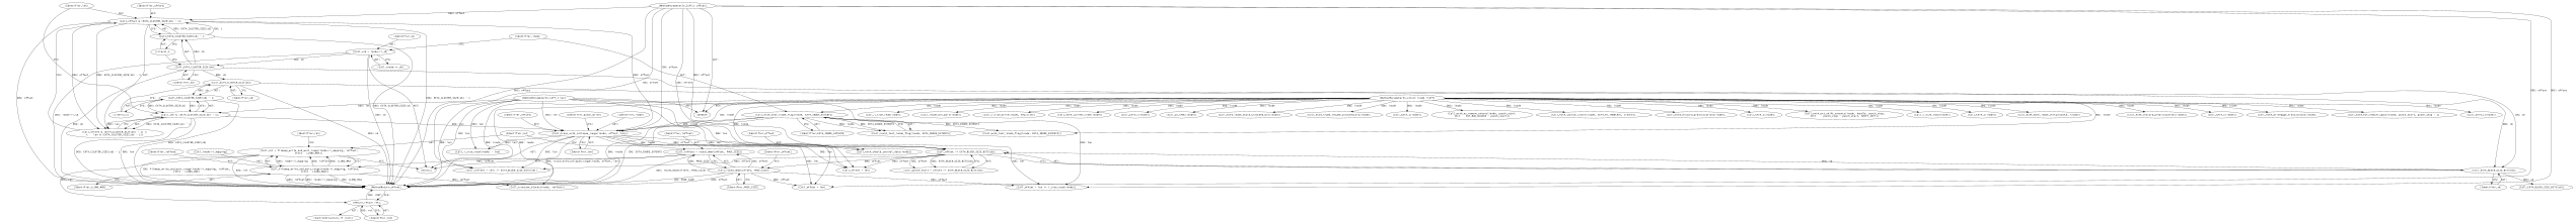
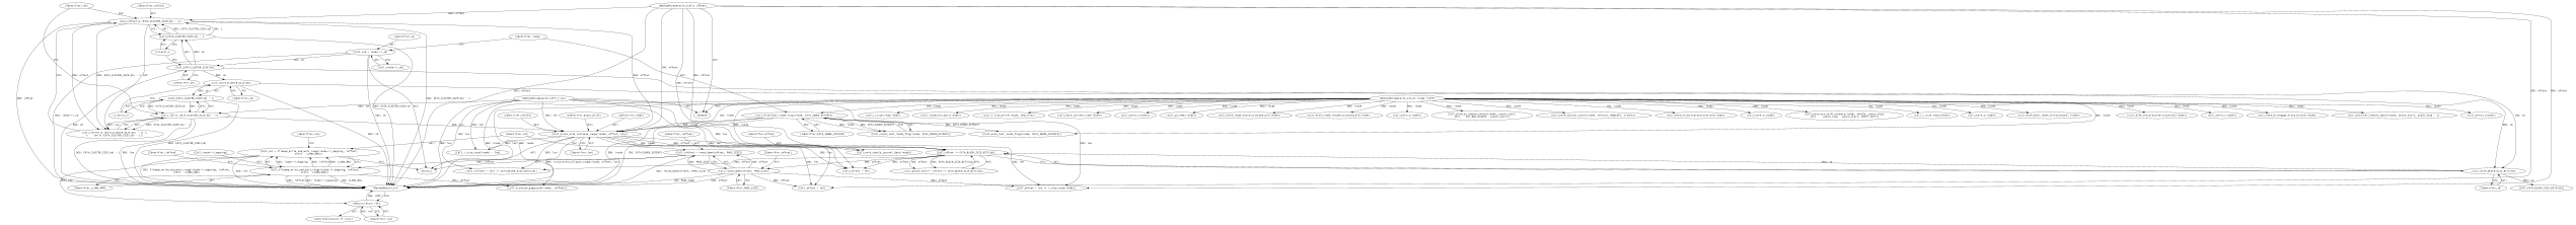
  digraph {
    fontname="Source Code Pro"
    node [fontname="Source Code Pro"]
    edge [fontname="Source Code Pro"]
    n1 [label="(Call,ret = filemap_write_and_wait_range(inode->i_mapping, ioffset,\n\t\t\t\t\t   LLONG_MAX))"]
    n2 [label="(Call,filemap_write_and_wait_range(inode->i_mapping, ioffset,\n\t\t\t\t\t   LLONG_MAX))"]
    n3 [label="(Return,return ret;)"]
-   n4 [label="(MethodReturn,offset)"]
+   n4 [label="(MethodReturn,int)"]
    n5 [label="(Block,)"]
-   n6 [label="(Call,truncate_blocks(inode, ioffset))"]
+   n6 [label="(Call,truncate_pagecache(inode, ioffset))"]
    n7 [label="(Identifier,LLONG_MAX)"]
    n8 [label="(ControlStructure,if (ret))"]
    n9 [label="(Identifier,ret)"]
    n10 [label="(Call,ioffset = round_down(offset, PAGE_SIZE))"]
    n11 [label="(Call,round_down(offset, PAGE_SIZE))"]
    n12 [label="(Call,offset + len >= i_size_read(inode))"]
    n13 [label="(Identifier,PAGE_SIZE)"]
    n14 [label="(Call,offset + len)"]
    n15 [label="(MethodParameterIn,loff_t offset)"]
    n16 [label="(Call,offset >> EXT4_BLOCK_SIZE_BITS(sb))"]
    n17 [label="(Call,trace_ext4_collapse_range(inode, offset, len))"]
    n18 [label="(Call,offset & (EXT4_CLUSTER_SIZE(sb) - 1))"]
    n19 [label="(Call,(offset + len) >> EXT4_BLOCK_SIZE_BITS(sb))"]
    n20 [label="(Call,offset + len)"]
    1000109
    n22 [label="(Call,EXT4_BLOCK_SIZE_BITS(sb))"]
    n23 [label="(Call,punch_start = offset >> EXT4_BLOCK_SIZE_BITS(sb))"]
    n24 [label="(Call,ext4_should_journal_data(inode))"]
    n25 [label="(Identifier,len)"]
    n26 [label="(Call,i_size_read(inode) - len)"]
    n27 [label="(Call,EXT4_CLUSTER_SIZE(sb) - 1)"]
    n28 [label="(Call,offset & (EXT4_CLUSTER_SIZE(sb) - 1) ||\n\t    len & (EXT4_CLUSTER_SIZE(sb) - 1))"]
    n29 [label="(Identifier,sb)"]
    n30 [label="(Call,EXT4_BLOCK_SIZE_BITS(sb))"]
    n31 [label="(Call,ext4_test_inode_flag(inode, EXT4_INODE_EXTENTS))"]
    n32 [label="(Identifier,EXT4_INODE_EXTENTS)"]
    n33 [label="(Call,ext4_test_inode_flag(inode, EXT4_INODE_EXTENTS))"]
    n34 [label="(Call,!ext4_test_inode_flag(inode, EXT4_INODE_EXTENTS))"]
    n35 [label="(MethodParameterIn,struct inode *loff)"]
    n36 [label="(Call,EXT4_I(inode))"]
    n37 [label="(Call,i_size_read(inode))"]
    n38 [label="(Call,inode_dio_wait(inode))"]
    n39 [label="(Call,i_size_write(inode, new_size))"]
    n40 [label="(Call,ext4_current_time(inode))"]
    n41 [label="(Call,EXT4_I(inode))"]
    n42 [label="(Call,IS_SYNC(inode))"]
    n43 [label="(Call,ext4_inode_block_unlocked_dio(inode))"]
    n44 [label="(Call,ext4_inode_resume_unlocked_dio(inode))"]
    n45 [label="(Call,EXT4_I(inode))"]
    n46 [label="(Call,ext4_es_remove_extent(inode, punch_start,\n\t\t\t\t    EXT_MAX_BLOCKS - punch_start))"]
    n47 [label="(Call,ext4_journal_start(inode, EXT4_HT_TRUNCATE, credits))"]
    n48 [label="(Call,ext4_discard_preallocations(inode))"]
    n49 [label="(Call,EXT4_I(inode))"]
    n50 [label="(Call,ext4_ext_shift_extents(inode, handle, punch_stop,\n\t\t\t\t     punch_stop - punch_start, SHIFT_LEFT))"]
    n51 [label="(Call,i_size_read(inode))"]
    n52 [label="(Call,EXT4_I(inode))"]
    n53 [label="(Call,ext4_mark_inode_dirty(handle, inode))"]
    n54 [label="(Call,ext4_discard_preallocations(inode))"]
    n55 [label="(Call,EXT4_I(inode))"]
    n56 [label="(Call,ext4_writepage_trans_blocks(inode))"]
    n57 [label="(Call,ext4_ext_remove_space(inode, punch_start, punch_stop - 1))"]
    n58 [label="(Literal,1)"]
    n59 [label="(Call,len & (EXT4_CLUSTER_SIZE(sb) - 1))"]
    n60 [label="(Call,EXT4_CLUSTER_SIZE(sb))"]
    n61 [label="(Call,EXT4_CLUSTER_SIZE(sb))"]
    n62 [label="(Identifier,sb)"]
    n63 [label="(Call,EXT4_CLUSTER_SIZE(sb) - 1)"]
    n64 [label="(Identifier,sb)"]
    n65 [label="(Call,*sb = inode->i_sb)"]
    n66 [label="(Call,inode->i_sb)"]
    n67 [label="(Literal,1)"]
    n68 [label="(MethodParameterIn,loff_t len)"]
    n69 [label="(Identifier,inode)"]
    n70 [label="(Identifier,offset)"]
    n71 [label="(Identifier,offset)"]
    n72 [label="(Identifier,offset)"]
    n73 [label="(Identifier,ret)"]
    n74 [label="(Identifier,offset)"]
    n75 [label="(Identifier,ret)"]
    n76 [label="(Call,inode->i_mapping)"]
    n77 [label="(Identifier,sb)"]
    n78 [label="(Identifier,ioffset)"]
    n79 [label="(Identifier,inode)"]
    n80 [label="(Identifier,punch_write)"]
    n81 [label="(Identifier,ioffset)"]
    n82 [label="(Identifier,len)"]
    n1 -> n2 [label="CFG: "]
    n1 -> n3 [label="DDG: ret"]
    n1 -> n4 [label="DDG: filemap_write_and_wait_range(inode->i_mapping, ioffset,\n\t\t\t\t\t   LLONG_MAX)"]
    n1 -> n4 [label="DDG: ret"]
    n1 -> n5 [label="AST: "]
    n2 -> n1 [label="AST: "]
    n2 -> n1 [label="DDG: inode->i_mapping"]
    n2 -> n1 [label="DDG: ioffset"]
    n2 -> n1 [label="DDG: LLONG_MAX"]
    n2 -> n4 [label="DDG: inode->i_mapping"]
    n2 -> n4 [label="DDG: LLONG_MAX"]
    n2 -> n4 [label="DDG: ioffset"]
    n2 -> n6 [label="DDG: ioffset"]
    n2 -> n7 [label="CFG: "]
    n3 -> n4 [label="DDG: <RET>"]
    n3 -> n8 [label="AST: "]
    n3 -> n9 [label="CFG: "]
    n4 -> n3 [label="CFG: "]
    n7 -> n2 [label="AST: "]
    n9 -> n3 [label="AST: "]
    n9 -> n3 [label="DDG: ret"]
    n10 -> n2 [label="DDG: ioffset"]
    n10 -> n4 [label="DDG: round_down(offset, PAGE_SIZE)"]
    n10 -> n5 [label="AST: "]
    n10 -> n11 [label="CFG: "]
    n11 -> n4 [label="DDG: PAGE_SIZE"]
    n11 -> n4 [label="DDG: offset"]
    n11 -> n10 [label="AST: "]
    n11 -> n10 [label="DDG: offset"]
    n11 -> n10 [label="DDG: PAGE_SIZE"]
    n11 -> n12 [label="DDG: offset"]
    n11 -> n13 [label="CFG: "]
    n11 -> n14 [label="DDG: offset"]
    n13 -> n11 [label="AST: "]
    n15 -> n4 [label="DDG: offset"]
    n15 -> n12 [label="DDG: offset"]
    n15 -> n14 [label="DDG: offset"]
    n15 -> n16 [label="DDG: offset"]
    n15 -> n17 [label="DDG: offset"]
    n15 -> n18 [label="DDG: offset"]
-   n15 -> n19 [label="DDG: offset"]
    n15 -> n20 [label="DDG: offset"]
    n15 -> 1000109 [label="AST: "]
    n16 -> n11 [label="DDG: offset"]
    n16 -> n19 [label="DDG: offset"]
    n16 -> n20 [label="DDG: offset"]
    n16 -> n22 [label="CFG: "]
    n16 -> n23 [label="AST: "]
    n16 -> n23 [label="DDG: offset"]
    n16 -> n23 [label="DDG: EXT4_BLOCK_SIZE_BITS(sb)"]
    n17 -> n4 [label="DDG: trace_ext4_collapse_range(inode, offset, len)"]
    n17 -> n5 [label="AST: "]
    n17 -> n12 [label="DDG: len"]
    n17 -> n14 [label="DDG: len"]
    n17 -> n16 [label="DDG: offset"]
    n17 -> n19 [label="DDG: len"]
    n17 -> n20 [label="DDG: len"]
    n17 -> n24 [label="DDG: inode"]
    n17 -> n25 [label="CFG: "]
    n17 -> n26 [label="DDG: len"]
    n18 -> n4 [label="DDG: EXT4_CLUSTER_SIZE(sb) - 1"]
    n18 -> n4 [label="DDG: offset"]
    n18 -> n17 [label="DDG: offset"]
    n18 -> n27 [label="CFG: "]
    n18 -> n28 [label="AST: "]
    n18 -> n28 [label="DDG: offset"]
    n18 -> n28 [label="DDG: EXT4_CLUSTER_SIZE(sb) - 1"]
    n22 -> n16 [label="AST: "]
    n22 -> n16 [label="DDG: sb"]
    n22 -> n29 [label="CFG: "]
    n22 -> n30 [label="DDG: sb"]
    n23 -> n16 [label="CFG: "]
    n25 -> n17 [label="AST: "]
    n27 -> n4 [label="DDG: EXT4_CLUSTER_SIZE(sb)"]
    n27 -> n18 [label="AST: "]
    n27 -> n18 [label="DDG: EXT4_CLUSTER_SIZE(sb)"]
    n27 -> n18 [label="DDG: 1"]
    n27 -> n58 [label="CFG: "]
    n28 -> n18 [label="CFG: "]
    n28 -> n59 [label="CFG: "]
    n29 -> n22 [label="AST: "]
    n31 -> n4 [label="DDG: inode"]
    n31 -> n4 [label="DDG: EXT4_INODE_EXTENTS"]
    n31 -> n17 [label="DDG: inode"]
    n31 -> n32 [label="CFG: "]
    n31 -> n33 [label="DDG: EXT4_INODE_EXTENTS"]
    n31 -> n34 [label="AST: "]
    n31 -> n34 [label="DDG: inode"]
    n31 -> n34 [label="DDG: EXT4_INODE_EXTENTS"]
    n32 -> n31 [label="AST: "]
    n34 -> n31 [label="CFG: "]
    n35 -> n4 [label="DDG: inode"]
    n35 -> n6 [label="DDG: inode"]
    n35 -> n17 [label="DDG: inode"]
    n35 -> 1000109 [label="AST: "]
    n35 -> n24 [label="DDG: inode"]
    n35 -> n31 [label="DDG: inode"]
    n35 -> n33 [label="DDG: inode"]
    n35 -> n36 [label="DDG: inode"]
    n35 -> n37 [label="DDG: inode"]
    n35 -> n38 [label="DDG: inode"]
    n35 -> n39 [label="DDG: inode"]
    n35 -> n40 [label="DDG: inode"]
    n35 -> n41 [label="DDG: inode"]
    n35 -> n42 [label="DDG: inode"]
    n35 -> n43 [label="DDG: inode"]
    n35 -> n44 [label="DDG: inode"]
    n35 -> n45 [label="DDG: inode"]
    n35 -> n46 [label="DDG: inode"]
    n35 -> n47 [label="DDG: inode"]
    n35 -> n48 [label="DDG: inode"]
    n35 -> n49 [label="DDG: inode"]
    n35 -> n50 [label="DDG: inode"]
    n35 -> n51 [label="DDG: inode"]
    n35 -> n52 [label="DDG: inode"]
    n35 -> n53 [label="DDG: inode"]
    n35 -> n54 [label="DDG: inode"]
    n35 -> n55 [label="DDG: inode"]
    n35 -> n56 [label="DDG: inode"]
    n35 -> n57 [label="DDG: inode"]
    n58 -> n27 [label="AST: "]
    n58 -> n60 [label="CFG: "]
    n59 -> n4 [label="DDG: len"]
    n59 -> n4 [label="DDG: EXT4_CLUSTER_SIZE(sb) - 1"]
    n59 -> n17 [label="DDG: len"]
    n59 -> n28 [label="AST: "]
    n59 -> n28 [label="DDG: len"]
    n59 -> n28 [label="DDG: EXT4_CLUSTER_SIZE(sb) - 1"]
    n59 -> n63 [label="CFG: "]
    n60 -> n4 [label="DDG: sb"]
    n60 -> n22 [label="DDG: sb"]
    n60 -> n27 [label="AST: "]
    n60 -> n27 [label="DDG: sb"]
    n60 -> n61 [label="DDG: sb"]
    n60 -> n62 [label="CFG: "]
    n61 -> n4 [label="DDG: sb"]
    n61 -> n22 [label="DDG: sb"]
    n61 -> n63 [label="AST: "]
    n61 -> n63 [label="DDG: sb"]
    n61 -> n64 [label="CFG: "]
    n62 -> n60 [label="AST: "]
    n63 -> n4 [label="DDG: EXT4_CLUSTER_SIZE(sb)"]
    n63 -> n59 [label="AST: "]
    n63 -> n59 [label="DDG: EXT4_CLUSTER_SIZE(sb)"]
    n63 -> n59 [label="DDG: 1"]
    n63 -> n67 [label="CFG: "]
    n64 -> n61 [label="AST: "]
    n65 -> n4 [label="DDG: inode->i_sb"]
    n65 -> n4 [label="DDG: sb"]
    n65 -> n5 [label="AST: "]
    n65 -> n60 [label="DDG: sb"]
    n65 -> n66 [label="CFG: "]
    n66 -> n65 [label="AST: "]
    n67 -> n61 [label="CFG: "]
    n67 -> n63 [label="AST: "]
    n68 -> n4 [label="DDG: len"]
    n68 -> n12 [label="DDG: len"]
    n68 -> n14 [label="DDG: len"]
    n68 -> n17 [label="DDG: len"]
    n68 -> n19 [label="DDG: len"]
    n68 -> n20 [label="DDG: len"]
    n68 -> 1000109 [label="AST: "]
    n68 -> n26 [label="DDG: len"]
    n68 -> n59 [label="DDG: len"]
    n69 -> n17 [label="AST: "]
    n70 -> n18 [label="AST: "]
    n71 -> n16 [label="AST: "]
    n72 -> n17 [label="AST: "]
    n73 -> n1 [label="CFG: "]
    n74 -> n11 [label="AST: "]
    n75 -> n1 [label="AST: "]
    n75 -> n10 [label="CFG: "]
    n76 -> n2 [label="AST: "]
    n77 -> n65 [label="AST: "]
    n78 -> n2 [label="AST: "]
    n79 -> n31 [label="AST: "]
    n79 -> n65 [label="CFG: "]
    n80 -> n17 [label="CFG: "]
    n81 -> n10 [label="AST: "]
    n82 -> n18 [label="CFG: "]
    n82 -> n59 [label="AST: "]
  }
